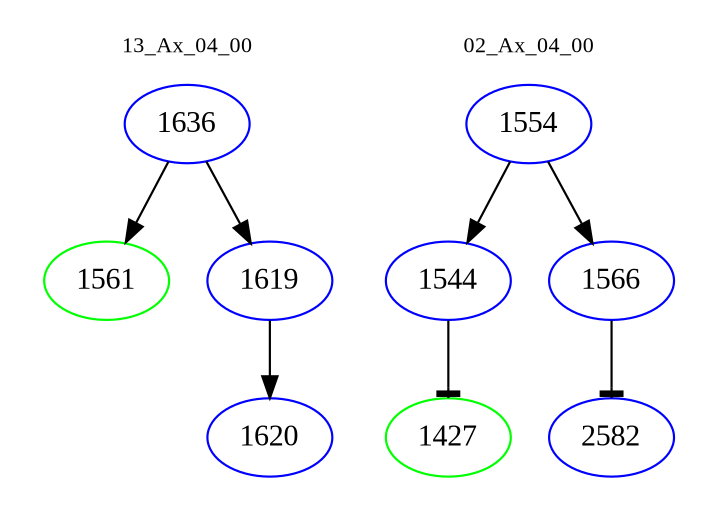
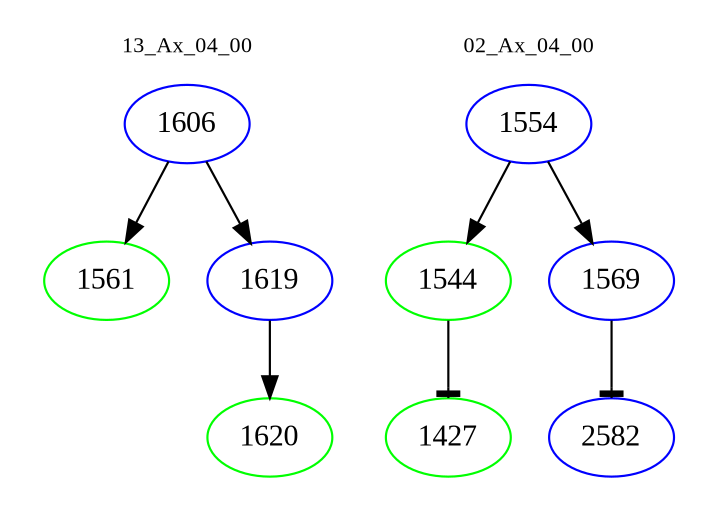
  digraph {
    fontname="Liberation Serif"
    node [color=blue fontname="Liberation Serif"]
    edge [arrowhead=normal color=black fontname="Liberation Serif"]
-   n1 [label=1636]
+   n1 [label=1606]
    n2 [color=green label=1561]
    n3 [label=1619]
-   n4 [label=1620]
+   n4 [color=green label=1620]
    n5 [label=1554]
-   n6 [label=1544]
-   n7 [label=1566]
+   n6 [color=green label=1544]
+   n7 [label=1569]
    n8 [color=green label=1427]
    n9 [label=2582]
    subgraph cluster_1 {
      color=white
      fontsize=10
      label="13_Ax_04_00"
      n1
      n2
      n3
      n4
    }
    subgraph cluster_2 {
      color=white
      fontsize=10
      label="02_Ax_04_00"
      n5
      n6
      n7
      n8
      n9
    }
    n1 -> n2
    n1 -> n3
    n3 -> n4
    n5 -> n6
    n5 -> n7
    n6 -> n8 [arrowhead=tee]
    n7 -> n9 [arrowhead=tee]
  }
